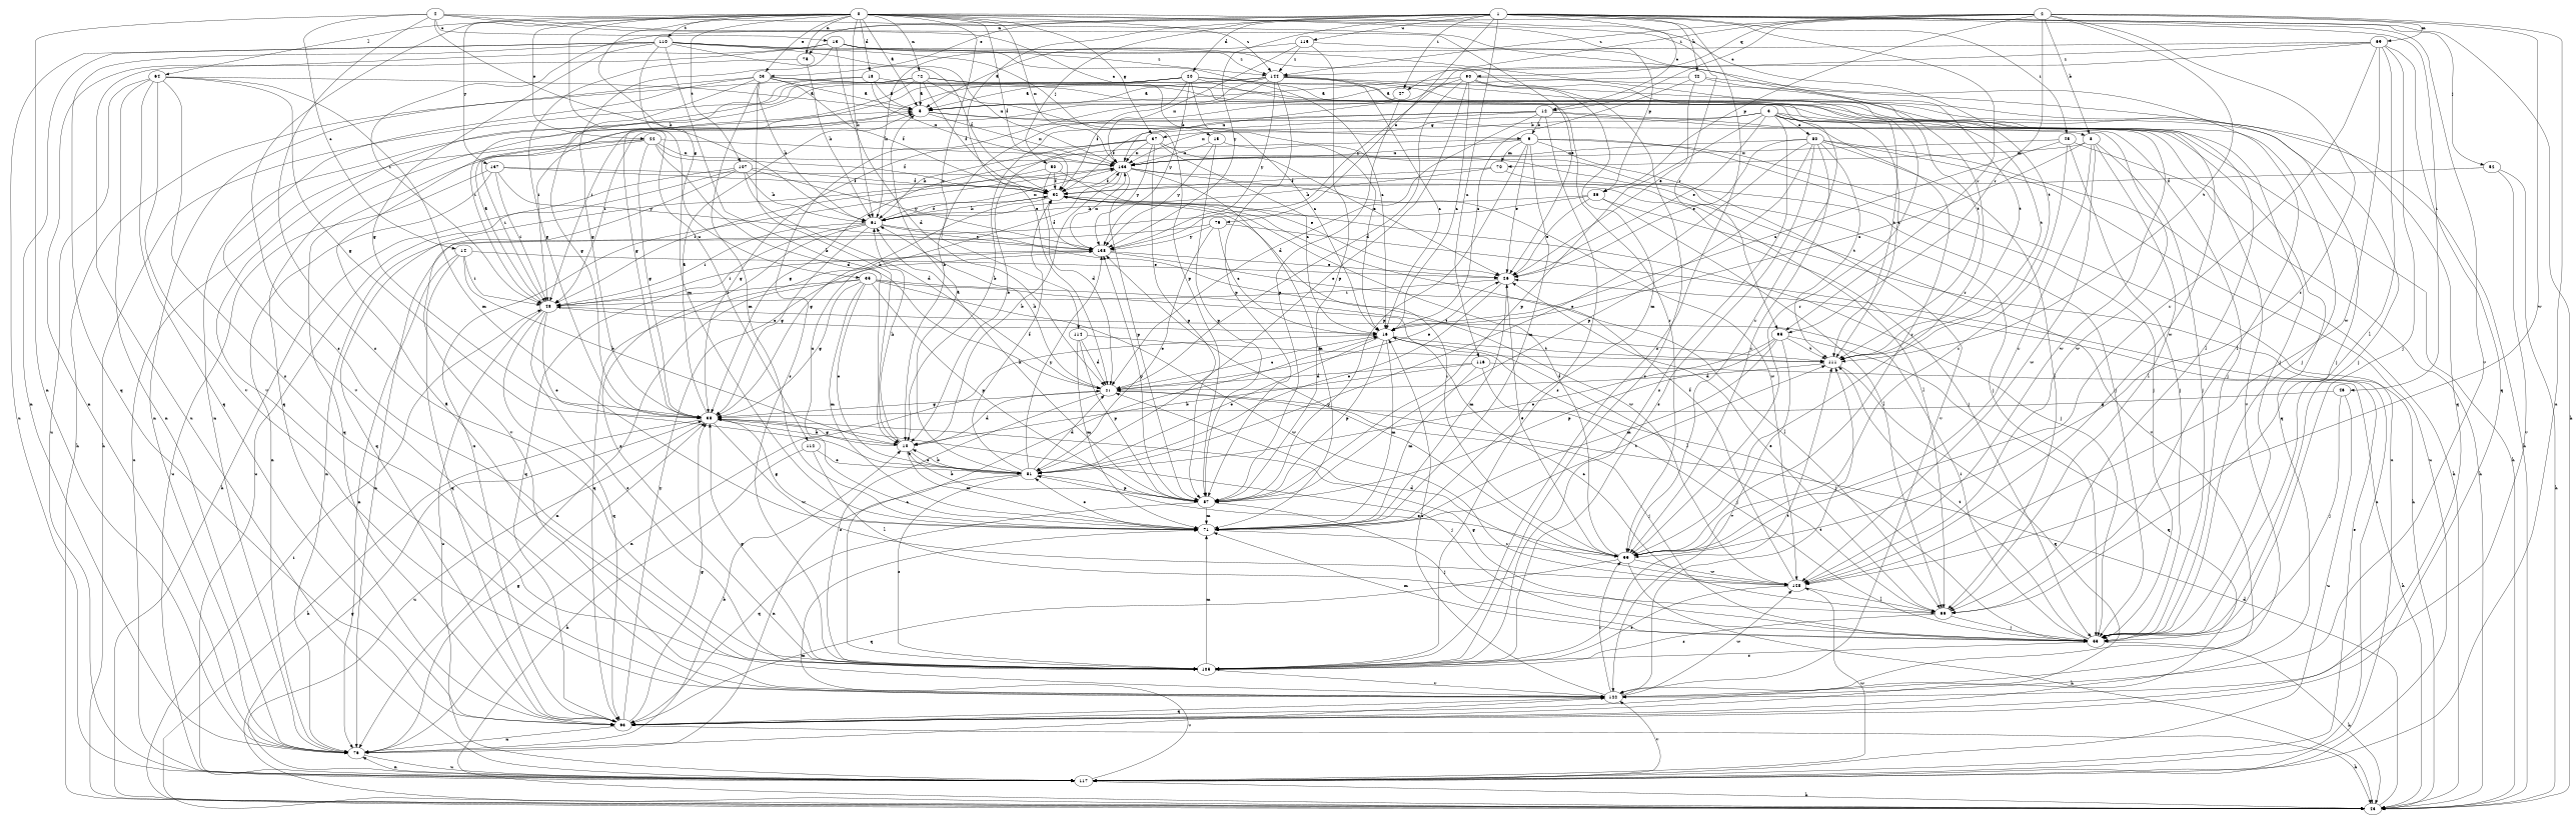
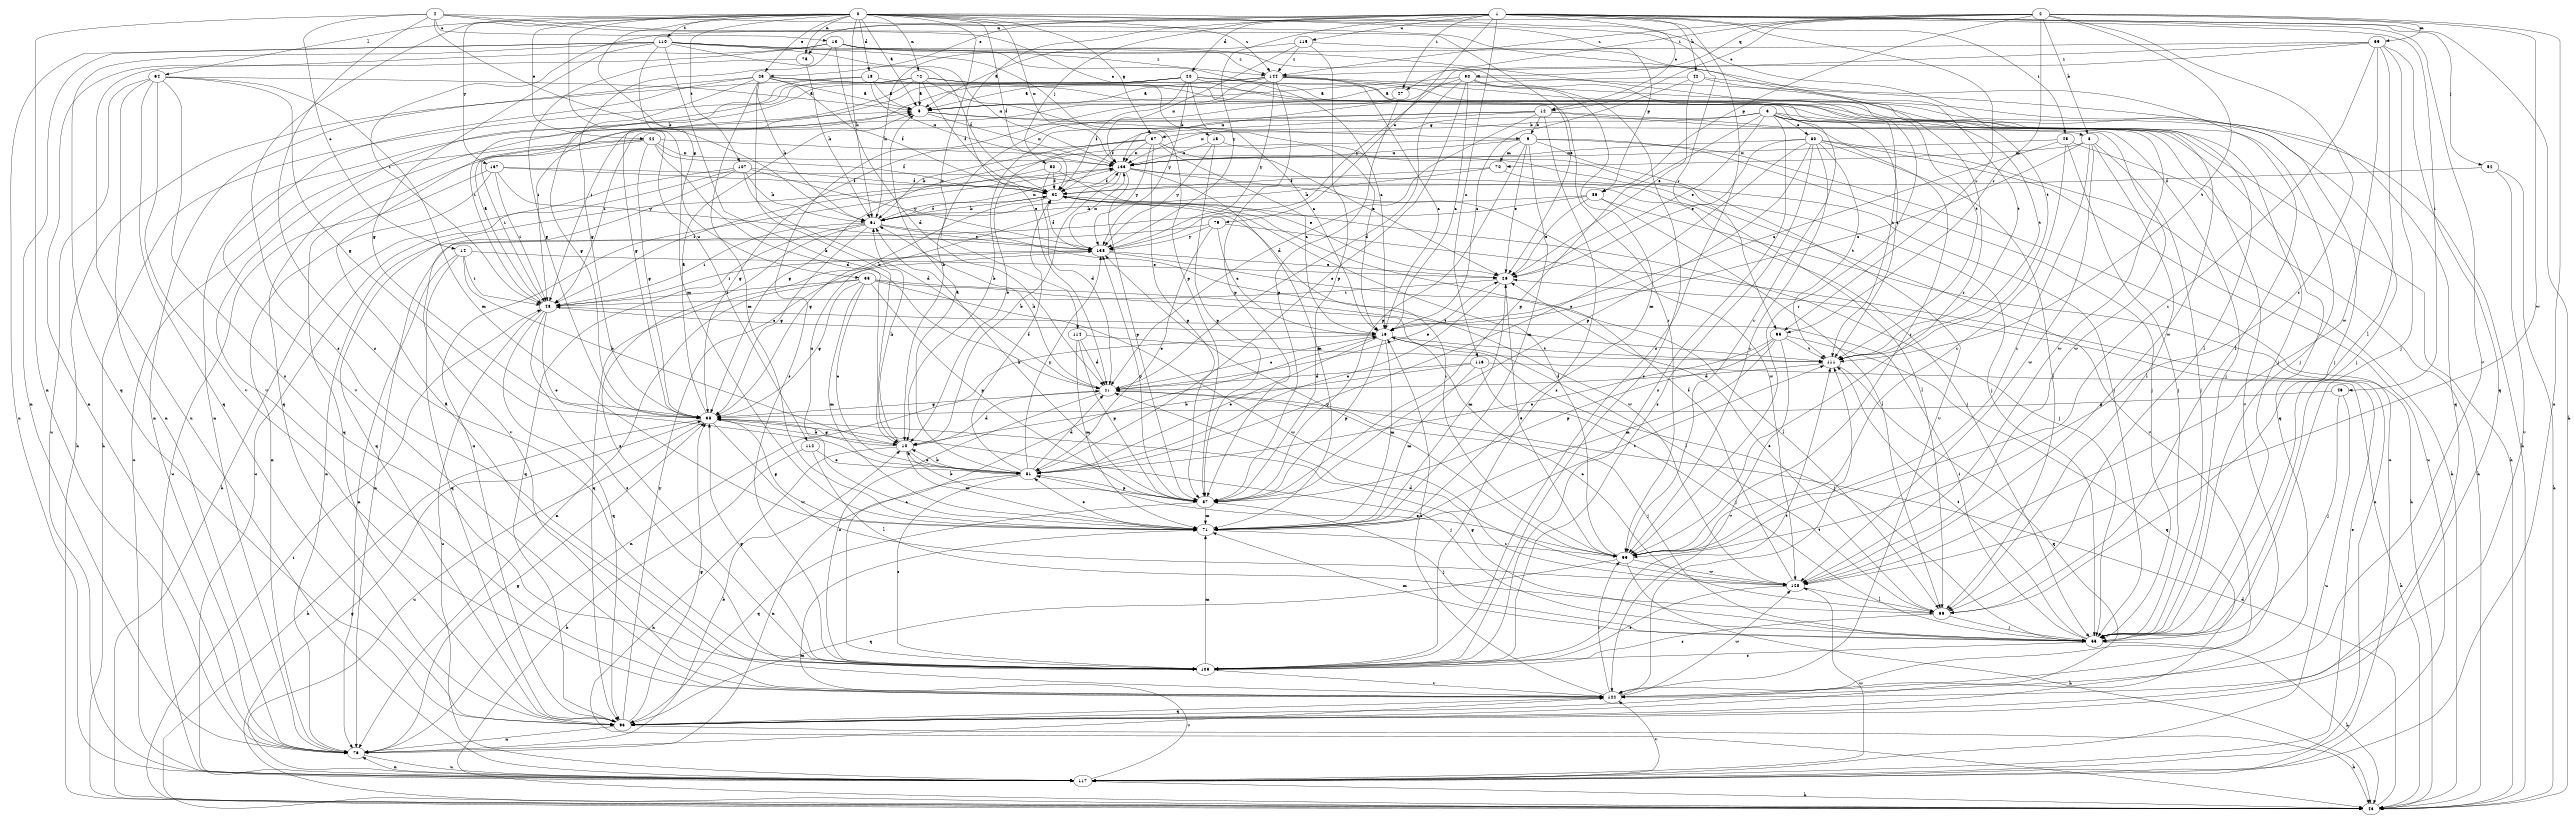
  strict digraph {
    0
    5
    18
    22
    23
    32
    35
    37
    61
    64
    72
    75
    86
    95
    105
    107
    110
    111
    112
    114
    133
    137
    144
    8
    9
    43
    48
    66
    21
    117
    93
    55
    38
    122
    128
    76
    71
    10
    99
    87
    81
    138
    26
    16
    1
    12
    20
    42
    45
    46
    47
    50
    52
    79
    115
    116
    2
    69
    90
    70
    3
    80
    4
    13
    14
    15
    0 -> 5 [label=a]
    0 -> 18 [label=d]
    0 -> 22 [label=e]
    0 -> 23 [label=e]
    0 -> 32 [label=f]
    0 -> 35 [label=g]
    0 -> 37 [label=g]
    0 -> 61 [label=k]
    0 -> 64 [label=l]
    0 -> 72 [label=n]
    0 -> 75 [label=n]
    0 -> 86 [label=p]
    0 -> 95 [label=r]
    0 -> 105 [label=s]
    0 -> 107 [label=t]
    0 -> 110 [label=t]
    0 -> 111 [label=t]
    0 -> 112 [label=u]
    0 -> 114 [label=u]
    0 -> 133 [label=x]
    0 -> 137 [label=y]
    0 -> 144 [label=z]
    5 -> 133 [label=x]
    5 -> 8 [label=b]
    5 -> 9 [label=b]
    18 -> 5 [label=a]
    18 -> 133 [label=x]
    18 -> 43 [label=h]
    18 -> 48 [label=i]
    18 -> 66 [label=l]
    22 -> 32 [label=f]
    22 -> 133 [label=x]
    22 -> 48 [label=i]
    22 -> 21 [label=d]
    22 -> 117 [label=u]
    22 -> 93 [label=q]
    22 -> 55 [label=j]
    22 -> 38 [label=g]
    23 -> 5 [label=a]
    23 -> 32 [label=f]
    23 -> 61 [label=k]
    23 -> 55 [label=j]
    23 -> 38 [label=g]
    23 -> 122 [label=v]
    23 -> 128 [label=w]
    23 -> 76 [label=n]
    23 -> 71 [label=m]
    23 -> 10 [label=b]
    32 -> 61 [label=k]
    32 -> 55 [label=j]
    32 -> 38 [label=g]
    32 -> 99 [label=r]
    35 -> 111 [label=t]
    35 -> 48 [label=i]
    35 -> 66 [label=l]
    35 -> 38 [label=g]
    35 -> 128 [label=w]
    35 -> 76 [label=n]
    35 -> 71 [label=m]
    35 -> 87 [label=p]
    35 -> 81 [label=o]
    37 -> 61 [label=k]
    37 -> 133 [label=x]
    37 -> 38 [label=g]
    37 -> 10 [label=b]
    37 -> 87 [label=p]
    37 -> 138 [label=y]
    37 -> 26 [label=e]
    37 -> 16 [label=c]
    61 -> 32 [label=f]
    61 -> 105 [label=s]
    61 -> 133 [label=x]
    61 -> 48 [label=i]
    61 -> 93 [label=q]
    61 -> 38 [label=g]
    61 -> 128 [label=w]
    61 -> 138 [label=y]
    64 -> 5 [label=a]
    64 -> 105 [label=s]
    64 -> 117 [label=u]
    64 -> 93 [label=q]
    64 -> 38 [label=g]
    64 -> 122 [label=v]
    64 -> 76 [label=n]
    64 -> 71 [label=m]
    72 -> 5 [label=a]
    72 -> 32 [label=f]
    72 -> 43 [label=h]
    72 -> 55 [label=j]
    72 -> 38 [label=g]
    72 -> 122 [label=v]
    72 -> 99 [label=r]
    72 -> 16 [label=c]
    75 -> 61 [label=k]
    75 -> 38 [label=g]
    86 -> 61 [label=k]
    86 -> 43 [label=h]
    86 -> 66 [label=l]
    86 -> 76 [label=n]
    86 -> 26 [label=e]
    95 -> 111 [label=t]
    95 -> 93 [label=q]
    95 -> 122 [label=v]
    95 -> 71 [label=m]
    95 -> 87 [label=p]
    95 -> 81 [label=o]
    105 -> 111 [label=t]
    105 -> 38 [label=g]
    105 -> 122 [label=v]
    105 -> 71 [label=m]
    105 -> 16 [label=c]
    107 -> 32 [label=f]
    107 -> 61 [label=k]
    107 -> 43 [label=h]
    107 -> 21 [label=d]
    107 -> 117 [label=u]
    107 -> 122 [label=v]
    107 -> 138 [label=y]
    110 -> 32 [label=f]
    110 -> 133 [label=x]
    110 -> 144 [label=z]
    110 -> 117 [label=u]
    110 -> 93 [label=q]
    110 -> 38 [label=g]
    110 -> 76 [label=n]
    110 -> 71 [label=m]
    110 -> 10 [label=b]
    110 -> 87 [label=p]
    110 -> 16 [label=c]
    111 -> 21 [label=d]
    111 -> 93 [label=q]
    112 -> 43 [label=h]
    112 -> 66 [label=l]
    112 -> 81 [label=o]
    114 -> 111 [label=t]
    114 -> 21 [label=d]
    114 -> 71 [label=m]
    114 -> 87 [label=p]
    133 -> 32 [label=f]
    133 -> 66 [label=l]
    133 -> 93 [label=q]
    133 -> 128 [label=w]
    133 -> 71 [label=m]
    133 -> 10 [label=b]
    133 -> 87 [label=p]
    137 -> 32 [label=f]
    137 -> 48 [label=i]
    137 -> 117 [label=u]
    137 -> 55 [label=j]
    137 -> 76 [label=n]
    137 -> 138 [label=y]
    144 -> 5 [label=a]
    144 -> 105 [label=s]
    144 -> 111 [label=t]
    144 -> 43 [label=h]
    144 -> 48 [label=i]
    144 -> 93 [label=q]
    144 -> 55 [label=j]
    144 -> 87 [label=p]
    144 -> 138 [label=y]
    144 -> 16 [label=c]
    8 -> 66 [label=l]
    8 -> 55 [label=j]
    8 -> 128 [label=w]
    8 -> 99 [label=r]
    8 -> 16 [label=c]
    8 -> 70 [label=m]
    9 -> 133 [label=x]
    9 -> 117 [label=u]
    9 -> 55 [label=j]
    9 -> 38 [label=g]
    9 -> 122 [label=v]
    9 -> 71 [label=m]
    9 -> 87 [label=p]
    9 -> 26 [label=e]
    9 -> 70 [label=m]
    43 -> 48 [label=i]
    43 -> 21 [label=d]
    43 -> 38 [label=g]
    48 -> 5 [label=a]
    48 -> 105 [label=s]
    48 -> 117 [label=u]
    48 -> 93 [label=q]
    48 -> 81 [label=o]
    48 -> 16 [label=c]
    66 -> 105 [label=s]
    66 -> 55 [label=j]
    66 -> 26 [label=e]
    66 -> 16 [label=c]
    21 -> 61 [label=k]
    21 -> 105 [label=s]
    21 -> 55 [label=j]
    21 -> 38 [label=g]
    21 -> 26 [label=e]
    21 -> 16 [label=c]
    117 -> 43 [label=h]
    117 -> 122 [label=v]
    117 -> 128 [label=w]
    117 -> 76 [label=n]
    117 -> 71 [label=m]
    117 -> 26 [label=e]
    93 -> 133 [label=x]
    93 -> 43 [label=h]
    93 -> 38 [label=g]
    93 -> 76 [label=n]
    93 -> 138 [label=y]
    55 -> 105 [label=s]
    55 -> 111 [label=t]
    55 -> 43 [label=h]
    55 -> 48 [label=i]
    55 -> 38 [label=g]
    55 -> 71 [label=m]
    38 -> 5 [label=a]
    38 -> 43 [label=h]
    38 -> 117 [label=u]
    38 -> 55 [label=j]
    38 -> 128 [label=w]
    38 -> 10 [label=b]
    122 -> 5 [label=a]
    122 -> 111 [label=t]
    122 -> 93 [label=q]
    122 -> 128 [label=w]
    122 -> 99 [label=r]
    122 -> 16 [label=c]
    128 -> 32 [label=f]
    128 -> 105 [label=s]
    128 -> 66 [label=l]
    128 -> 21 [label=d]
    76 -> 117 [label=u]
    76 -> 38 [label=g]
    76 -> 122 [label=v]
    76 -> 10 [label=b]
    71 -> 111 [label=t]
    71 -> 133 [label=x]
    71 -> 38 [label=g]
    71 -> 99 [label=r]
    71 -> 81 [label=o]
    10 -> 61 [label=k]
+   10 -> 43 [label=h]
    10 -> 21 [label=d]
    10 -> 38 [label=g]
    10 -> 71 [label=m]
    10 -> 81 [label=o]
    99 -> 32 [label=f]
    99 -> 43 [label=h]
    99 -> 93 [label=q]
    99 -> 128 [label=w]
    99 -> 81 [label=o]
    99 -> 138 [label=y]
    99 -> 26 [label=e]
    87 -> 61 [label=k]
    87 -> 93 [label=q]
    87 -> 55 [label=j]
    87 -> 71 [label=m]
    87 -> 10 [label=b]
    87 -> 138 [label=y]
    81 -> 5 [label=a]
    81 -> 32 [label=f]
    81 -> 105 [label=s]
    81 -> 21 [label=d]
    81 -> 76 [label=n]
    81 -> 10 [label=b]
    81 -> 87 [label=p]
    81 -> 138 [label=y]
    138 -> 32 [label=f]
    138 -> 133 [label=x]
    138 -> 48 [label=i]
    138 -> 66 [label=l]
    138 -> 93 [label=q]
    138 -> 26 [label=e]
    26 -> 48 [label=i]
    26 -> 71 [label=m]
    26 -> 81 [label=o]
    16 -> 111 [label=t]
    16 -> 55 [label=j]
    16 -> 76 [label=n]
    16 -> 71 [label=m]
    16 -> 87 [label=p]
    16 -> 81 [label=o]
    1 -> 23 [label=e]
    1 -> 75 [label=n]
    1 -> 95 [label=r]
    1 -> 105 [label=s]
    1 -> 43 [label=h]
    1 -> 21 [label=e]
    1 -> 122 [label=v]
    1 -> 138 [label=y]
    1 -> 12 [label=c]
    1 -> 20 [label=d]
    1 -> 42 [label=h]
    1 -> 45 [label=i]
    1 -> 46 [label=i]
    1 -> 47 [label=i]
    1 -> 50 [label=j]
    1 -> 52 [label=j]
    1 -> 79 [label=o]
    1 -> 115 [label=u]
    1 -> 116 [label=u]
    12 -> 32 [label=f]
    12 -> 105 [label=s]
    12 -> 9 [label=b]
    12 -> 48 [label=i]
    12 -> 21 [label=d]
    12 -> 55 [label=j]
    12 -> 128 [label=w]
    12 -> 10 [label=b]
    20 -> 5 [label=a]
    20 -> 32 [label=f]
    20 -> 111 [label=t]
    20 -> 48 [label=i]
    20 -> 55 [label=j]
    20 -> 76 [label=n]
    20 -> 99 [label=r]
    20 -> 138 [label=y]
    20 -> 16 [label=c]
    42 -> 5 [label=a]
    42 -> 111 [label=t]
    42 -> 66 [label=l]
    42 -> 26 [label=e]
    42 -> 16 [label=c]
    45 -> 133 [label=x]
    45 -> 43 [label=h]
    45 -> 55 [label=j]
    45 -> 99 [label=r]
    45 -> 16 [label=c]
    46 -> 117 [label=u]
    46 -> 55 [label=j]
    46 -> 38 [label=g]
    47 -> 10 [label=b]
    47 -> 87 [label=p]
    50 -> 32 [label=f]
    50 -> 48 [label=i]
    50 -> 21 [label=d]
    50 -> 26 [label=e]
    52 -> 32 [label=f]
    52 -> 43 [label=h]
    52 -> 122 [label=v]
    79 -> 117 [label=u]
    79 -> 76 [label=n]
    79 -> 81 [label=o]
    79 -> 138 [label=y]
    79 -> 16 [label=c]
    115 -> 5 [label=a]
    115 -> 111 [label=t]
    115 -> 133 [label=x]
    115 -> 144 [label=z]
    115 -> 87 [label=p]
    116 -> 43 [label=h]
    116 -> 21 [label=d]
    116 -> 55 [label=j]
    116 -> 71 [label=m]
    116 -> 10 [label=b]
    2 -> 86 [label=p]
    2 -> 95 [label=r]
    2 -> 111 [label=t]
    2 -> 144 [label=z]
    2 -> 8 [label=b]
    2 -> 48 [label=i]
    2 -> 117 [label=u]
    2 -> 128 [label=w]
    2 -> 99 [label=r]
    2 -> 12 [label=c]
    2 -> 47 [label=i]
    2 -> 69 [label=m]
    2 -> 90 [label=q]
    69 -> 61 [label=k]
    69 -> 144 [label=z]
    69 -> 66 [label=l]
    69 -> 93 [label=q]
    69 -> 55 [label=j]
    69 -> 128 [label=w]
    69 -> 99 [label=r]
    69 -> 138 [label=y]
    90 -> 5 [label=a]
    90 -> 105 [label=s]
    90 -> 133 [label=x]
    90 -> 21 [label=d]
    90 -> 93 [label=q]
    90 -> 71 [label=m]
    90 -> 81 [label=o]
    90 -> 16 [label=c]
    70 -> 32 [label=f]
    70 -> 61 [label=k]
    70 -> 122 [label=v]
    3 -> 37 [label=g]
    3 -> 105 [label=s]
    3 -> 133 [label=x]
    3 -> 43 [label=h]
    3 -> 93 [label=q]
    3 -> 122 [label=v]
    3 -> 128 [label=w]
    3 -> 99 [label=r]
    3 -> 87 [label=p]
    3 -> 26 [label=e]
    3 -> 80 [label=o]
    80 -> 105 [label=s]
    80 -> 111 [label=t]
    80 -> 133 [label=x]
    80 -> 43 [label=h]
    80 -> 66 [label=l]
    80 -> 117 [label=u]
    80 -> 99 [label=r]
    80 -> 87 [label=p]
    80 -> 81 [label=o]
    80 -> 26 [label=e]
    4 -> 61 [label=k]
    4 -> 105 [label=s]
    4 -> 76 [label=n]
    4 -> 99 [label=r]
    4 -> 26 [label=e]
    4 -> 13 [label=c]
    4 -> 14 [label=c]
    4 -> 15 [label=c]
    13 -> 111 [label=t]
    13 -> 144 [label=z]
    13 -> 21 [label=d]
    13 -> 117 [label=u]
    13 -> 38 [label=g]
    13 -> 76 [label=n]
    13 -> 99 [label=r]
    14 -> 48 [label=i]
    14 -> 93 [label=q]
    14 -> 76 [label=n]
    14 -> 10 [label=b]
    14 -> 26 [label=e]
    15 -> 133 [label=x]
    15 -> 55 [label=j]
    15 -> 87 [label=p]
    15 -> 138 [label=y]
  }
